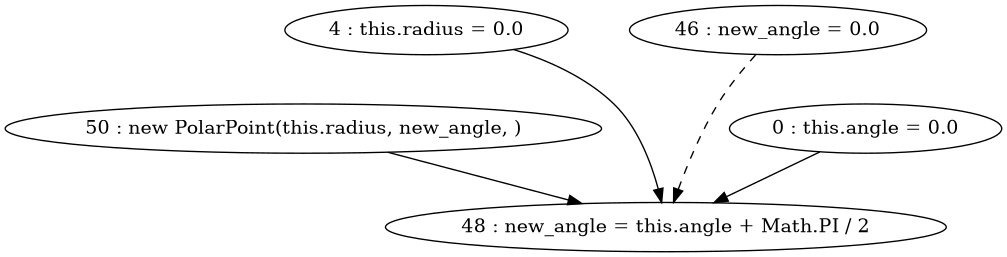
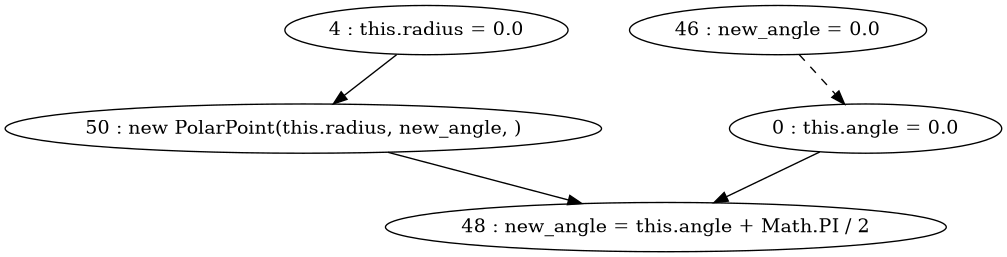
  digraph {
    "4 : this.radius = 0.0"
    "50 : new PolarPoint(this.radius, new_angle, )"
    "48 : new_angle = this.angle + Math.PI / 2"
    n4 [label="0 : this.angle = 0.0"]
    "46 : new_angle = 0.0"
-   "4 : this.radius = 0.0" -> "48 : new_angle = this.angle + Math.PI / 2"
+   "4 : this.radius = 0.0" -> "50 : new PolarPoint(this.radius, new_angle, )"
    "50 : new PolarPoint(this.radius, new_angle, )" -> "48 : new_angle = this.angle + Math.PI / 2"
    n4 -> "48 : new_angle = this.angle + Math.PI / 2"
-   "46 : new_angle = 0.0" -> "48 : new_angle = this.angle + Math.PI / 2" [style=dashed]
+   "46 : new_angle = 0.0" -> n4 [style=dashed]
  }
